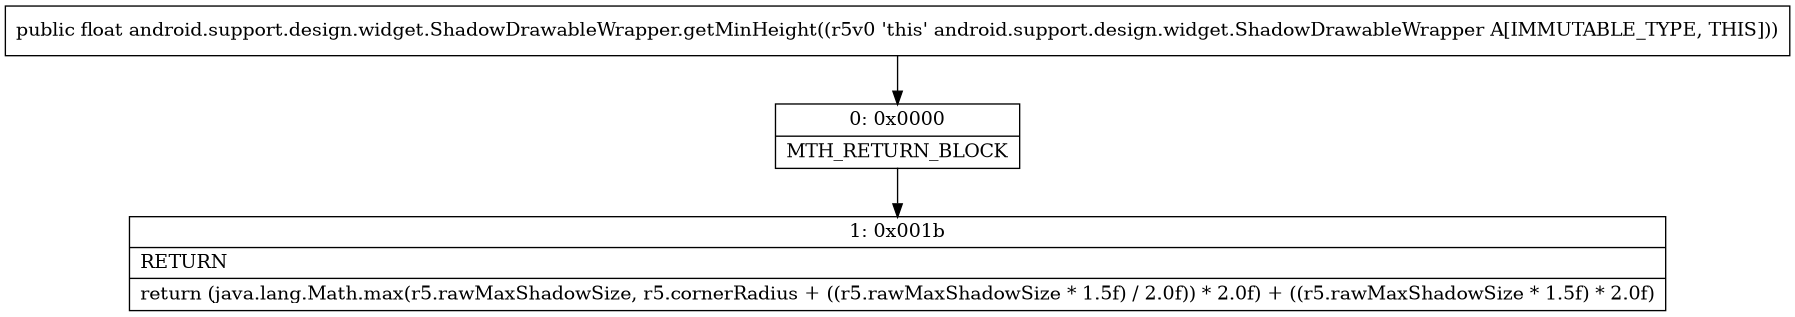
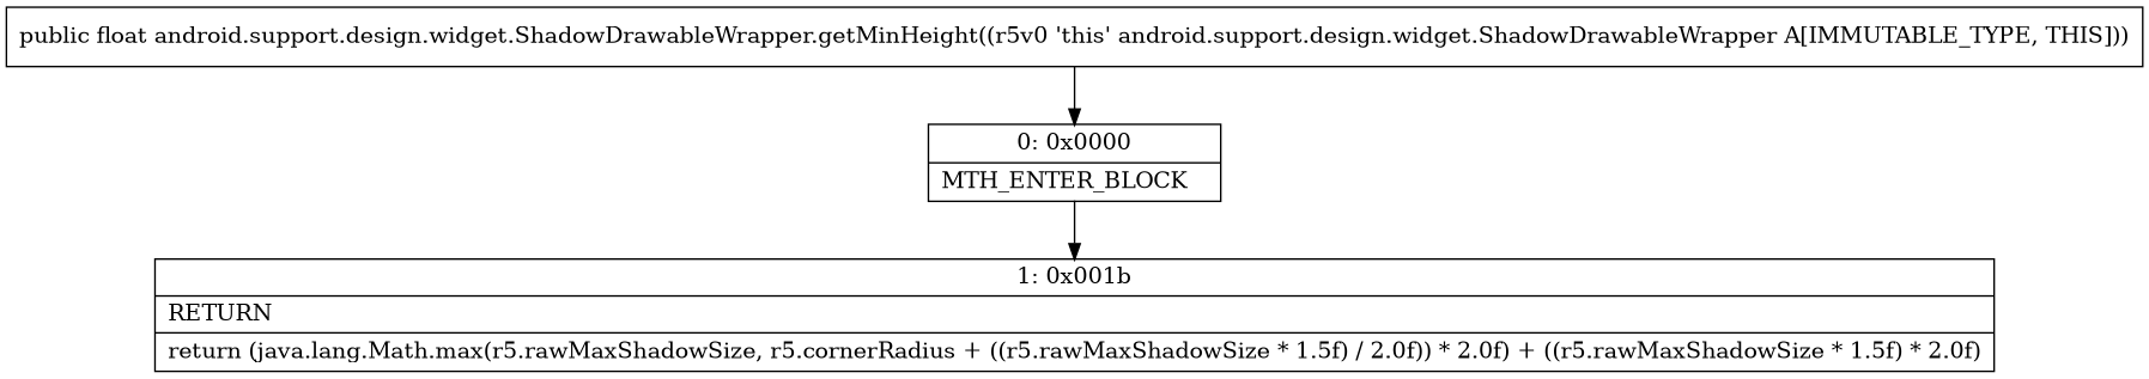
  digraph {
    node [shape=record]
-   n1 [label="{0\:\ 0x0000|MTH_RETURN_BLOCK\l}"]
+   n1 [label="{0\:\ 0x0000|MTH_ENTER_BLOCK\l}"]
    n2 [label="{1\:\ 0x001b|RETURN\l|return (java.lang.Math.max(r5.rawMaxShadowSize, r5.cornerRadius + ((r5.rawMaxShadowSize * 1.5f) \/ 2.0f)) * 2.0f) + ((r5.rawMaxShadowSize * 1.5f) * 2.0f)\l}"]
    n3 [label="{public float android.support.design.widget.ShadowDrawableWrapper.getMinHeight((r5v0 'this' android.support.design.widget.ShadowDrawableWrapper A[IMMUTABLE_TYPE, THIS])) }"]
    n1 -> n2
    n3 -> n1
  }
